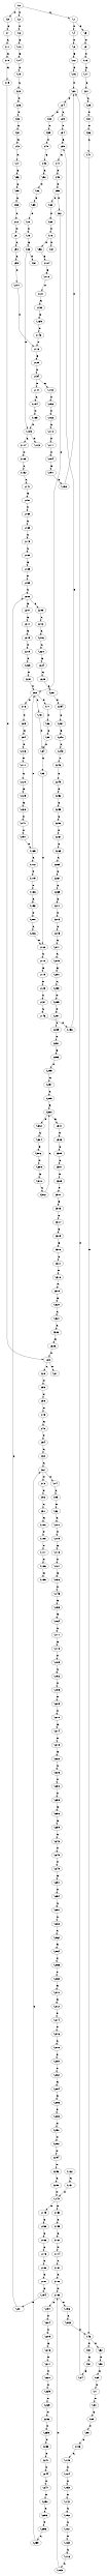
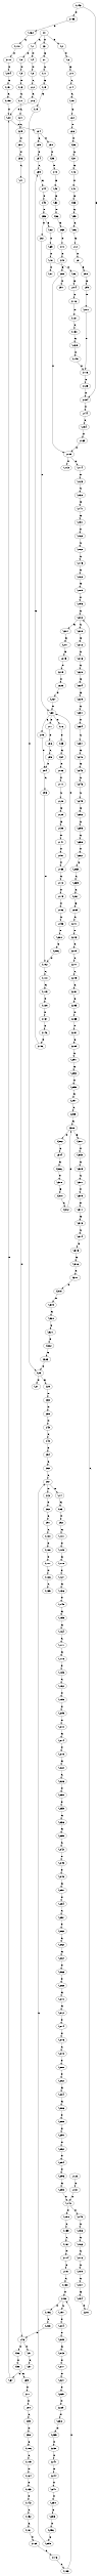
  strict digraph {
    S0
    S1
    S2
    S3
    S4
    S5
    S6
    S7
    S8
    S9
    S10
    S11
    S12
    S13
    S14
    S15
    S16
    S17
    S18
    S19
    S20
    S21
    S22
    S23
    S24
    S25
    S26
    S27
    S28
    S29
    S30
    S31
    S32
    S33
    S34
    S35
    S36
    S37
    S38
    S39
    S40
    S41
    S42
    S43
    S44
    S45
    S46
    S47
    S48
    S49
    S50
    S51
    S52
    S53
    S54
    S55
    S56
    S57
    S58
    S59
    S60
    S61
    S62
    S63
    S64
    S65
    S66
    S67
    S68
    S69
    S70
    S71
    S72
    S73
    S74
    S75
    S76
    S77
    S78
    S79
    S80
    S81
    S82
    S83
    S84
    S85
    S86
    S87
    S96
    S88
    S89
    S90
    S91
    S92
    S93
    S94
    S95
    S97
    S105
    S98
    S99
    S100
    S101
    S102
    S103
    S104
    S106
    S107
    S108
    S109
    S110
    S111
    S112
    S113
    S114
    S115
    S116
    S117
    S118
    S119
    S120
    S121
    S123
    S124
    S125
    S126
    S127
    S128
    S129
    S130
    S122
    S131
    S132
    S133
    S134
    S135
    S136
    S137
    S138
    S139
    S140
    S141
    S142
    S143
    S144
    S145
    S146
    S147
    S148
    S149
    S150
    S151
    S152
    S153
    S154
    S155
    S156
    S157
    S158
    S159
    S160
    S161
    S162
    S163
    S164
    S165
    S166
    S167
    S168
    S169
    S170
    S171
    S172
    S173
    S174
    S175
    S176
    S177
    S178
    S179
    S180
    S181
    S182
    S183
    S184
    S185
    S186
    S187
    S188
    S189
    S190
    S191
    S192
    S193
    S194
    S195
    S196
    S197
    S198
    S199
    S200
    S201
    S202
    S203
    S204
    S205
    S206
    S207
    S208
    S209
    S210
    S211
    S212
    S213
    S214
    S215
    S216
    S217
    S218
    S219
    S220
    S221
    S222
    S223
    S224
    S225
    S226
    S227
    S228
    S229
    S230
    S231
    S232
    S233
    S234
    S235
    S236
    S237
    S238
    S239
    S240
    S241
    S242
    S243
    S244
    S245
    S246
    S247
    S248
    S249
    S250
    S251
    S252
    S253
    S254
    S255
    S256
    S257
    S258
    S259
    S260
    S261
    S262
    S263
    S264
    S265
    S266
    S267
    S268
    S269
    S270
    S271
    S272
    S273
    S274
    S275
    S276
    S277
    S278
    S279
    S280
    S281
    S282
    S283
    S284
    S285
    S286
    S287
    S288
    S289
    S290
    S291
    S292
    S293
    S294
    S295
    S296
    S297
    S298
    S299
    S300
    S301
    S302
    S303
    S304
    S305
    S306
    S307
    S308
    S309
    S310
    S311
    S312
    S313
    S314
    S315
    S316
    S317
    S318
    S319
    S320
    S321
    S322
    S323
    S0 -> S1 [label=C]
    S0 -> S2 [label=T]
    S0 -> S3 [label=A]
    S1 -> S4 [label=A]
    S1 -> S5 [label=T]
    S2 -> S6 [label=A]
    S3 -> S7 [label=G]
    S4 -> S8 [label=A]
    S5 -> S9 [label=A]
    S6 -> S10 [label=G]
    S7 -> S11 [label=C]
    S8 -> S12 [label=G]
    S9 -> S13 [label=A]
    S10 -> S14 [label=G]
    S11 -> S15 [label=G]
    S12 -> S16 [label=G]
    S13 -> S17 [label=C]
    S14 -> S18 [label=C]
    S15 -> S19 [label=G]
    S16 -> S20 [label=T]
    S17 -> S21 [label=C]
    S18 -> S22 [label=C]
    S19 -> S23 [label=T]
    S20 -> S24 [label=T]
    S21 -> S25 [label=C]
    S22 -> S26 [label=T]
    S23 -> S27 [label=T]
    S23 -> S28 [label=G]
    S24 -> S29 [label=C]
    S24 -> S30 [label=A]
    S25 -> S31 [label=A]
    S26 -> S32 [label=A]
    S28 -> S33 [label=A]
    S29 -> S34 [label=T]
    S30 -> S35 [label=T]
    S31 -> S36 [label=A]
    S32 -> S37 [label=C]
    S33 -> S38 [label=A]
    S34 -> S39 [label=G]
    S35 -> S40 [label=T]
    S36 -> S41 [label=C]
    S37 -> S42 [label=G]
    S38 -> S43 [label=A]
    S39 -> S44 [label=G]
    S40 -> S45 [label=G]
    S41 -> S46 [label=A]
    S42 -> S47 [label=A]
    S43 -> S48 [label=G]
    S44 -> S49 [label=T]
    S45 -> S50 [label=G]
    S46 -> S51 [label=A]
    S46 -> S52 [label=T]
    S47 -> S53 [label=G]
    S48 -> S54 [label=T]
    S49 -> S55 [label=T]
    S50 -> S56 [label=A]
    S51 -> S57 [label=G]
    S52 -> S58 [label=T]
    S53 -> S59 [label=C]
    S54 -> S60 [label=C]
    S55 -> S61 [label=T]
    S55 -> S62 [label=G]
    S56 -> S63 [label=G]
    S57 -> S64 [label=G]
    S58 -> S65 [label=G]
    S59 -> S66 [label=C]
    S60 -> S67 [label=C]
    S61 -> S68 [label=T]
    S62 -> S69 [label=A]
    S63 -> S70 [label=T]
    S64 -> S20 [label=T]
    S65 -> S71 [label=T]
    S66 -> S72 [label=G]
    S67 -> S73 [label=A]
    S67 -> S74 [label=T]
    S68 -> S75 [label=C]
    S68 -> S76 [label=A]
    S68 -> S77 [label=T]
    S69 -> S78 [label=T]
    S70 -> S79 [label=T]
    S71 -> S80 [label=A]
    S72 -> S81 [label=A]
    S73 -> S82 [label=T]
    S74 -> S83 [label=G]
    S75 -> S84 [label=T]
    S76 -> S85 [label=T]
    S77 -> S86 [label=T]
    S78 -> S87 [label=A]
    S78 -> S96 [label=A]
    S79 -> S88 [label=G]
    S80 -> S89 [label=C]
    S81 -> S90 [label=G]
    S82 -> S91 [label=C]
    S83 -> S92 [label=T]
    S84 -> S93 [label=C]
    S85 -> S94 [label=G]
    S86 -> S95 [label=C]
    S96 -> S104 [label=G]
    S88 -> S97 [label=A]
    S88 -> S105 [label=A]
    S89 -> S98 [label=A]
    S90 -> S99 [label=G]
    S91 -> S100 [label=G]
    S92 -> S101 [label=G]
    S93 -> S102 [label=A]
    S94 -> S103 [label=T]
    S95 -> S84 [label=T]
    S105 -> S113 [label=A]
    S105 -> S114 [label=C]
    S98 -> S106 [label=C]
    S99 -> S107 [label=T]
    S100 -> S108 [label=T]
    S101 -> S109 [label=A]
    S102 -> S110 [label=C]
    S103 -> S111 [label=T]
    S104 -> S112 [label=G]
    S106 -> S115 [label=C]
    S107 -> S116 [label=T]
    S108 -> S117 [label=T]
    S109 -> S118 [label=G]
    S110 -> S119 [label=G]
    S111 -> S120 [label=C]
    S112 -> S121 [label=A]
    S114 -> S123 [label=A]
    S115 -> S124 [label=A]
    S116 -> S125 [label=G]
    S117 -> S126 [label=A]
    S118 -> S127 [label=T]
    S119 -> S128 [label=T]
    S120 -> S129 [label=G]
    S121 -> S130 [label=G]
    S123 -> S132 [label=C]
    S124 -> S133 [label=T]
    S125 -> S134 [label=T]
    S126 -> S135 [label=G]
    S127 -> S136 [label=G]
    S128 -> S137 [label=T]
    S129 -> S138 [label=G]
    S130 -> S139 [label=G]
    S122 -> S131 [label=G]
    S131 -> S140 [label=A]
    S132 -> S141 [label=G]
    S133 -> S142 [label=T]
-   S134 -> S143 [label=G]
+   S143 -> S134 [label=G]
    S134 -> S144 [label=T]
    S136 -> S145 [label=A]
    S137 -> S146 [label=C]
    S138 -> S147 [label=T]
    S139 -> S148 [label=T]
    S140 -> S149 [label=T]
    S140 -> S150 [label=A]
    S141 -> S151 [label=G]
    S142 -> S152 [label=C]
    S143 -> S153 [label=T]
    S144 -> S154 [label=G]
    S145 -> S155 [label=G]
    S146 -> S156 [label=T]
    S147 -> S157 [label=T]
    S148 -> S116 [label=T]
    S149 -> S158 [label=C]
    S150 -> S159 [label=C]
    S151 -> S160 [label=T]
    S152 -> S161 [label=C]
    S153 -> S162 [label=T]
    S154 -> S163 [label=A]
    S155 -> S164 [label=G]
    S156 -> S39 [label=G]
    S157 -> S165 [label=T]
    S158 -> S166 [label=C]
    S159 -> S167 [label=C]
    S160 -> S168 [label=C]
    S161 -> S169 [label=A]
    S162 -> S170 [label=C]
    S163 -> S105 [label=A]
    S164 -> S171 [label=C]
    S165 -> S68 [label=T]
    S165 -> S172 [label=C]
    S166 -> S173 [label=C]
    S167 -> S174 [label=A]
    S168 -> S175 [label=C]
    S169 -> S176 [label=C]
    S170 -> S177 [label=A]
    S171 -> S178 [label=G]
    S172 -> S179 [label=T]
    S173 -> S180 [label=C]
    S174 -> S181 [label=C]
    S175 -> S182 [label=C]
    S176 -> S183 [label=C]
    S177 -> S184 [label=A]
    S178 -> S185 [label=T]
    S179 -> S186 [label=T]
    S180 -> S187 [label=C]
    S181 -> S188 [label=C]
    S182 -> S189 [label=G]
    S183 -> S190 [label=A]
    S184 -> S191 [label=G]
    S185 -> S192 [label=C]
    S186 -> S193 [label=C]
    S187 -> S194 [label=G]
    S188 -> S190 [label=A]
    S189 -> S195 [label=T]
    S190 -> S196 [label=A]
    S190 -> S197 [label=C]
    S191 -> S198 [label=G]
    S192 -> S199 [label=A]
    S193 -> S200 [label=T]
    S194 -> S201 [label=T]
    S195 -> S202 [label=C]
    S196 -> S203 [label=C]
    S197 -> S204 [label=T]
    S198 -> S20 [label=T]
    S199 -> S205 [label=A]
    S200 -> S206 [label=C]
    S201 -> S202 [label=C]
    S202 -> S207 [label=G]
    S202 -> S208 [label=C]
    S203 -> S46 [label=A]
    S204 -> S209 [label=T]
    S205 -> S210 [label=A]
    S206 -> S102 [label=A]
    S207 -> S211 [label=G]
    S208 -> S212 [label=G]
    S209 -> S213 [label=G]
    S210 -> S214 [label=G]
    S211 -> S215 [label=G]
    S212 -> S216 [label=C]
    S213 -> S217 [label=A]
    S214 -> S218 [label=A]
    S215 -> S219 [label=T]
    S216 -> S220 [label=C]
    S217 -> S221 [label=A]
    S218 -> S222 [label=G]
    S219 -> S223 [label=T]
    S220 -> S224 [label=G]
    S221 -> S225 [label=T]
    S222 -> S226 [label=C]
    S223 -> S227 [label=T]
    S224 -> S228 [label=G]
    S225 -> S229 [label=A]
    S226 -> S230 [label=A]
    S227 -> S68 [label=T]
    S228 -> S231 [label=C]
    S229 -> S232 [label=A]
    S230 -> S233 [label=T]
    S231 -> S234 [label=A]
    S232 -> S235 [label=A]
    S233 -> S236 [label=G]
    S234 -> S237 [label=C]
    S235 -> S238 [label=T]
    S236 -> S239 [label=G]
    S237 -> S240 [label=G]
    S238 -> S241 [label=T]
    S239 -> S242 [label=C]
    S240 -> S243 [label=G]
    S241 -> S244 [label=T]
    S242 -> S245 [label=T]
    S243 -> S246 [label=C]
    S244 -> S247 [label=A]
    S245 -> S248 [label=T]
    S246 -> S249 [label=C]
    S247 -> S250 [label=A]
    S248 -> S251 [label=G]
    S249 -> S252 [label=G]
    S250 -> S253 [label=G]
    S251 -> S254 [label=A]
    S252 -> S255 [label=C]
    S253 -> S256 [label=T]
    S254 -> S257 [label=C]
    S255 -> S258 [label=C]
    S256 -> S259 [label=C]
    S257 -> S260 [label=T]
    S258 -> S261 [label=A]
    S259 -> S67 [label=C]
    S260 -> S262 [label=C]
    S261 -> S263 [label=C]
    S262 -> S264 [label=G]
    S263 -> S265 [label=C]
    S264 -> S266 [label=A]
    S265 -> S267 [label=C]
    S266 -> S268 [label=T]
    S267 -> S269 [label=G]
    S268 -> S270 [label=G]
    S269 -> S271 [label=C]
    S270 -> S272 [label=G]
    S271 -> S273 [label=T]
    S272 -> S274 [label=T]
    S273 -> S275 [label=C]
    S274 -> S276 [label=A]
    S275 -> S277 [label=C]
    S276 -> S278 [label=C]
    S277 -> S279 [label=C]
    S278 -> S280 [label=T]
    S279 -> S281 [label=G]
    S280 -> S282 [label=T]
    S281 -> S283 [label=C]
    S282 -> S284 [label=G]
    S283 -> S285 [label=A]
    S284 -> S286 [label=G]
    S285 -> S287 [label=T]
    S286 -> S288 [label=T]
    S287 -> S289 [label=C]
    S288 -> S290 [label=A]
    S289 -> S291 [label=C]
    S290 -> S292 [label=A]
    S291 -> S293 [label=G]
    S292 -> S294 [label=A]
    S293 -> S295 [label=A]
    S294 -> S296 [label=A]
    S295 -> S297 [label=G]
    S296 -> S298 [label=G]
    S297 -> S299 [label=C]
    S298 -> S140 [label=A]
    S299 -> S300 [label=G]
    S300 -> S301 [label=G]
    S300 -> S302 [label=T]
    S301 -> S303 [label=A]
    S302 -> S304 [label=C]
    S303 -> S305 [label=C]
    S304 -> S306 [label=G]
    S305 -> S307 [label=C]
    S306 -> S308 [label=A]
    S307 -> S309 [label=T]
    S308 -> S310 [label=G]
    S309 -> S311 [label=T]
    S310 -> S312 [label=C]
    S311 -> S313 [label=G]
    S312 -> S300 [label=G]
    S313 -> S314 [label=C]
    S314 -> S315 [label=G]
    S315 -> S316 [label=G]
    S316 -> S317 [label=C]
    S317 -> S318 [label=T]
    S318 -> S319 [label=A]
    S319 -> S320 [label=G]
    S320 -> S321 [label=C]
    S321 -> S322 [label=G]
    S322 -> S323 [label=G]
    S323 -> S23 [label=T]
  }
